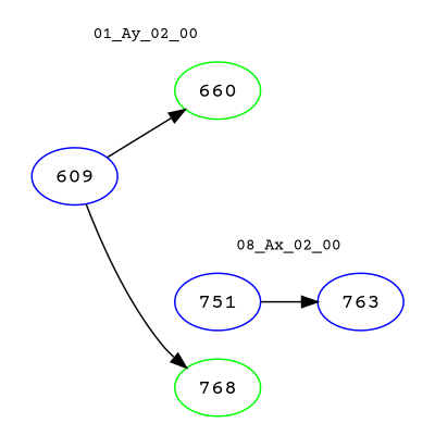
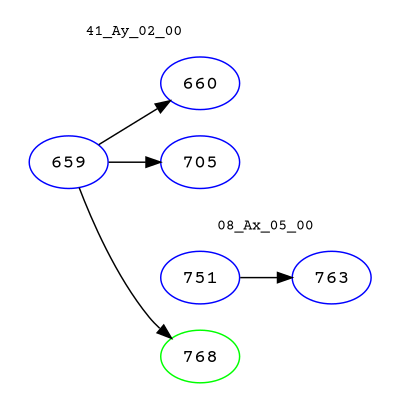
  digraph {
    fontname="Courier Prime"
    rankdir=LR
    node [color=blue fontname="Courier Prime"]
    edge [color=black fontname="Courier Prime"]
-   n1 [label=609]
-   n3 [color=green label=660]
+   n1 [label=659]
+   n2 [label=705]
+   n3 [label=660]
    n4 [label=751]
    n5 [label=763]
    n6 [color=green label=768]
    subgraph cluster_1 {
      color=white
      fontsize=10
-     label="01_Ay_02_00"
+     label="41_Ay_02_00"
      n1
+     n2
      n3
    }
    subgraph cluster_2 {
      color=white
      fontsize=10
-     label="08_Ax_02_00"
+     label="08_Ax_05_00"
      n4
      n5
      n6
    }
+   n1 -> n2
    n1 -> n3
    n1 -> n6
    n4 -> n5
  }
